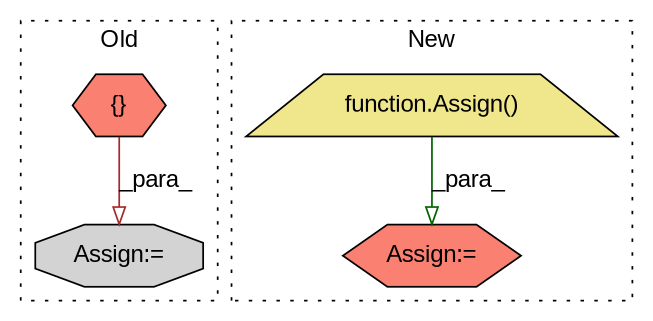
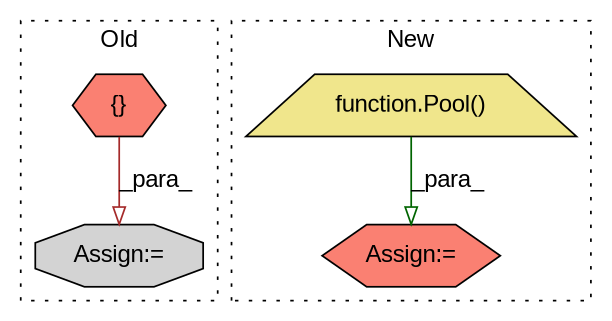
  digraph {
    fontname="Liberation Sans"
    node [a=68 l=3 shape=hexagon style=filled fillcolor=salmon fontname="Liberation Sans"]
    edge [style=solid arrowhead=onormal fontname="Liberation Sans"]
    n1 [a=59 l="1,0" label="{}" s="1377,1410"]
    n2 [label="Assign:=" s=1363 shape=octagon fillcolor=lightgrey]
-   n3 [a=75 l="5,1" label="function.Assign()" s="1177,1198" shape=trapezium fillcolor=khaki]
+   n3 [a=75 l="5,1" label="function.Pool()" s="1177,1198" shape=trapezium fillcolor=khaki]
    n4 [label="Assign:=" s=1174]
    subgraph cluster_1 {
      label=Old
      style=dotted
      n1
      n2
    }
    subgraph cluster_2 {
      label=New
      style=dotted
      n3
      n4
    }
    n1 -> n2 [label=_para_ color=brown]
    n3 -> n4 [label=_para_ color=darkgreen]
  }
